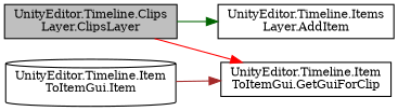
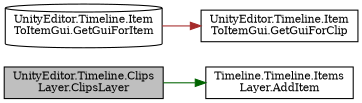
  digraph {
    fontname="DejaVu Serif"
    rankdir=LR
    node [color=black fillcolor=white fontname="DejaVu Serif" fontsize=10 shape=box style=filled]
    edge [fontname="DejaVu Serif" fontsize=10 labelfontname=Helvetica labelfontsize=10 style=solid]
    n1 [fillcolor=grey75 fontcolor=black height=0.2 label="UnityEditor.Timeline.Clips\lLayer.ClipsLayer" width=0.4]
-   n2 [height=0.2 label="UnityEditor.Timeline.Items\lLayer.AddItem" width=0.4]
+   n2 [height=0.2 label="Timeline.Timeline.Items\lLayer.AddItem" width=0.4]
    n3 [height=0.2 label="UnityEditor.Timeline.Item\lToItemGui.GetGuiForClip" width=0.4]
-   n4 [height=0.2 label="UnityEditor.Timeline.Item\lToItemGui.Item" shape=cylinder width=0.4]
+   n4 [height=0.2 label="UnityEditor.Timeline.Item\lToItemGui.GetGuiForItem" shape=cylinder width=0.4]
    n1 -> n2 [color=darkgreen]
-   n1 -> n3 [color=red]
    n4 -> n3 [color=brown]
  }
